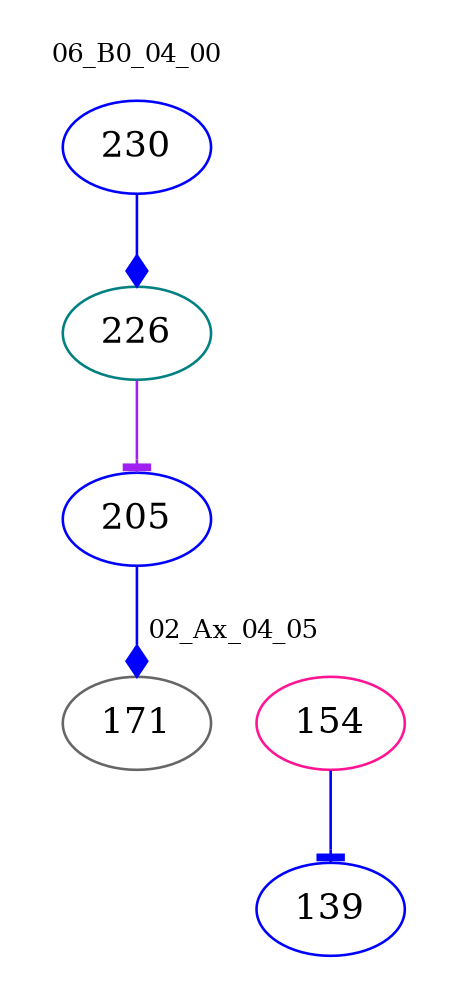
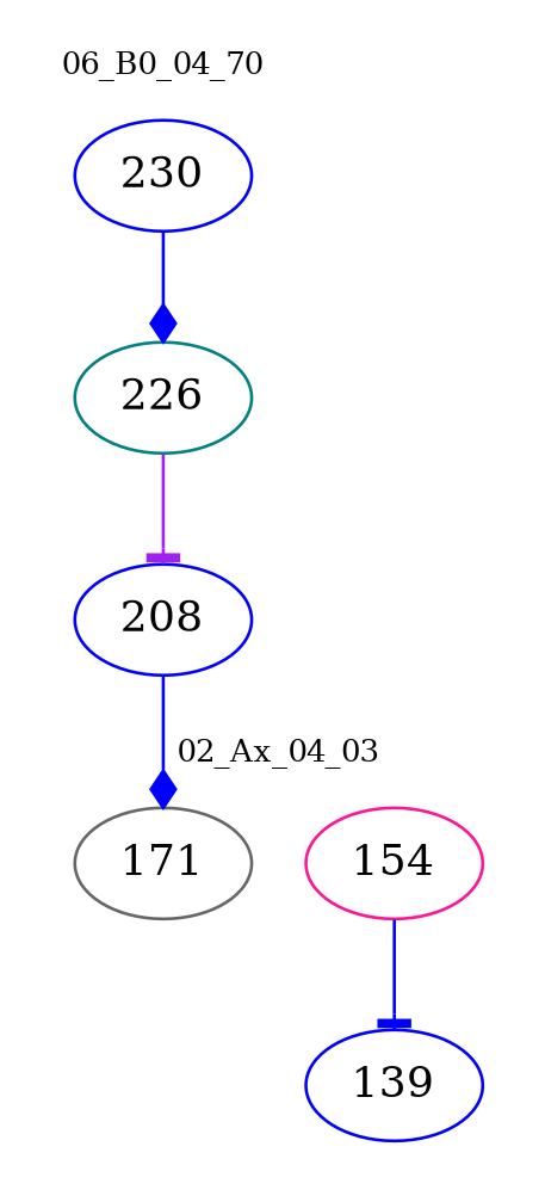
  digraph {
    node [color=blue]
    edge [arrowhead=tee color=blue]
    n1 [color=deeppink label=154]
    n2 [label=139]
    n3 [color=gray40 label=171]
    n4 [color=teal label=226]
-   n5 [label=205]
+   n5 [label=208]
    n6 [label=230]
    subgraph cluster_1 {
      color=white
      fontsize=10
-     label="02_Ax_04_05"
+     label="02_Ax_04_03"
      n1
      n2
      n3
    }
    subgraph cluster_2 {
      color=white
      fontsize=10
-     label="06_B0_04_00"
+     label="06_B0_04_70"
      n4
      n5
      n6
    }
    n1 -> n2
    n4 -> n5 [color=purple]
    n5 -> n3 [arrowhead=diamond]
    n6 -> n4 [arrowhead=diamond]
  }
